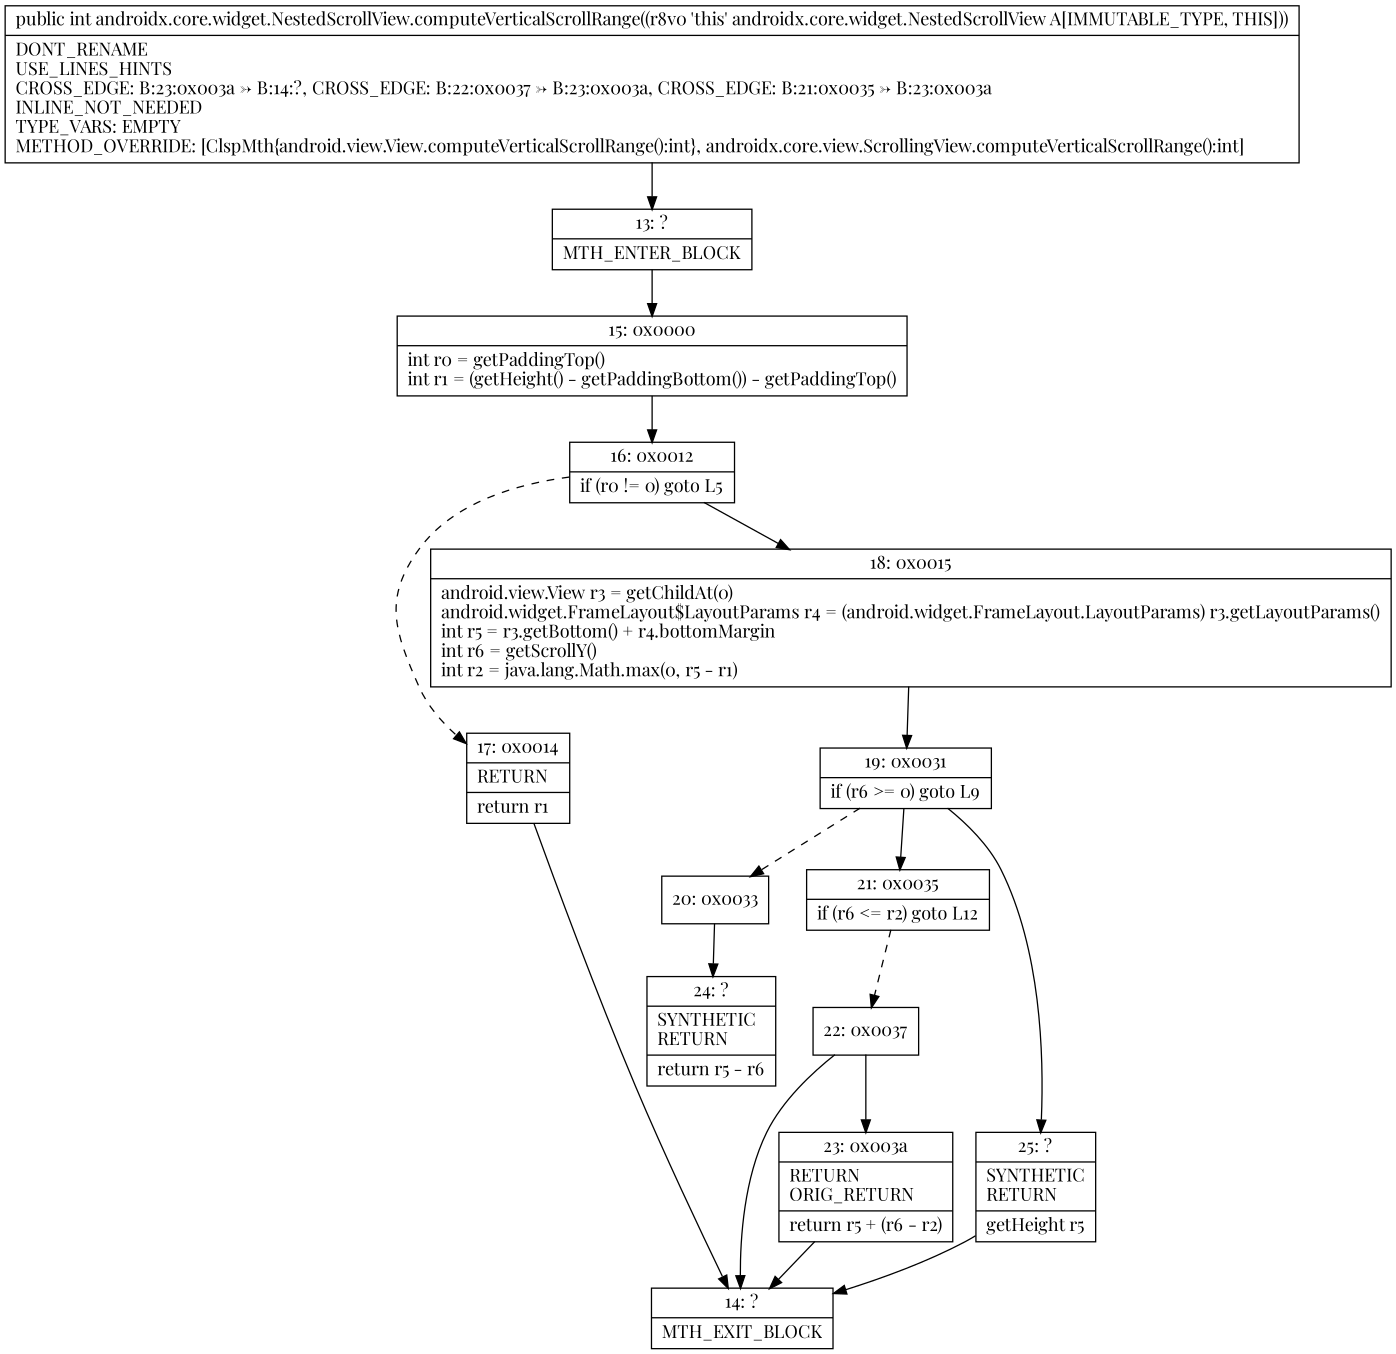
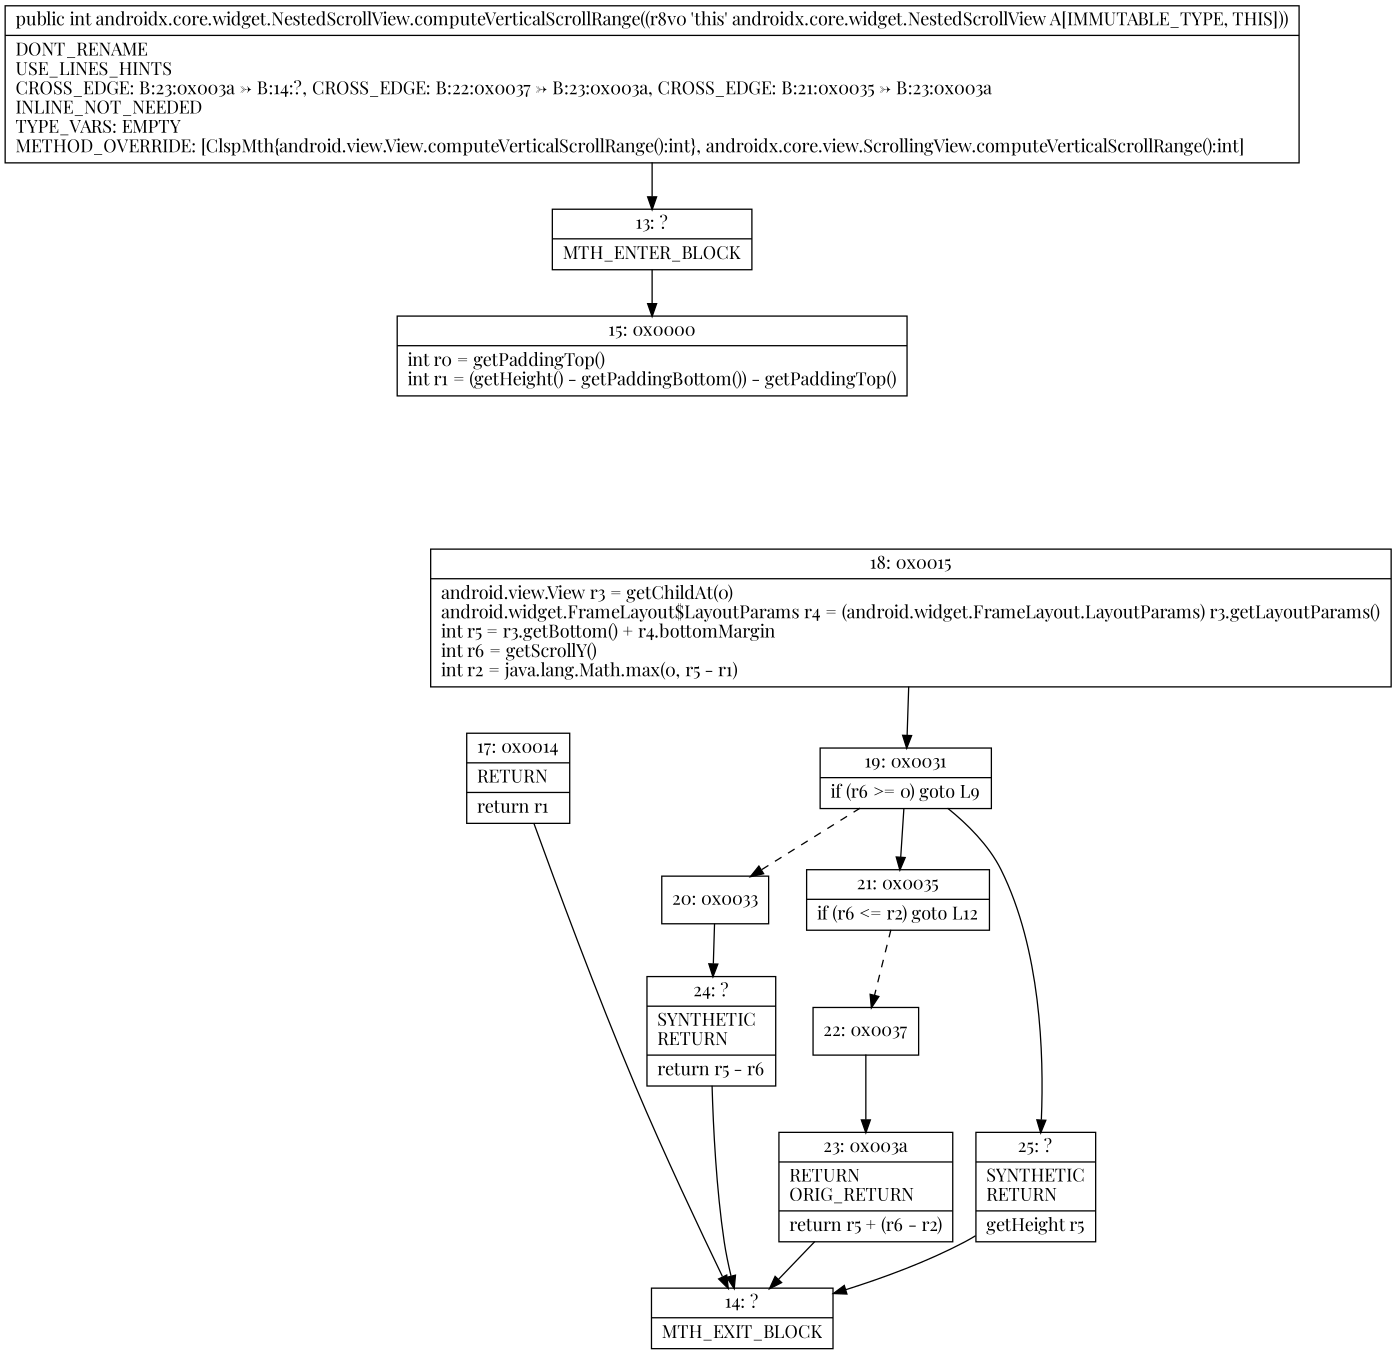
  digraph {
    fontname="Playfair Display"
    node [fontname="Playfair Display" shape=record]
    edge [fontname="Playfair Display"]
    n1 [label="{13\:\ ?|MTH_ENTER_BLOCK\l}"]
    n2 [label="{15\:\ 0x0000|int r0 = getPaddingTop()\lint r1 = (getHeight() \- getPaddingBottom()) \- getPaddingTop()\l}"]
-   n3 [label="{16\:\ 0x0012|if (r0 != 0) goto L5\l}"]
    n4 [label="{17\:\ 0x0014|RETURN\l|return r1\l}"]
    n5 [label="{18\:\ 0x0015|android.view.View r3 = getChildAt(0)\landroid.widget.FrameLayout$LayoutParams r4 = (android.widget.FrameLayout.LayoutParams) r3.getLayoutParams()\lint r5 = r3.getBottom() + r4.bottomMargin\lint r6 = getScrollY()\lint r2 = java.lang.Math.max(0, r5 \- r1)\l}"]
    n6 [label="{14\:\ ?|MTH_EXIT_BLOCK\l}"]
    n7 [label="{19\:\ 0x0031|if (r6 \>= 0) goto L9\l}"]
    n8 [label="{20\:\ 0x0033}"]
    n9 [label="{21\:\ 0x0035|if (r6 \<= r2) goto L12\l}"]
    n10 [label="{25\:\ ?|SYNTHETIC\lRETURN\l|getHeight r5\l}"]
    n11 [label="{24\:\ ?|SYNTHETIC\lRETURN\l|return r5 \- r6\l}"]
    n12 [label="{22\:\ 0x0037}"]
    n13 [label="{23\:\ 0x003a|RETURN\lORIG_RETURN\l|return r5 + (r6 \- r2)\l}"]
    n14 [label="{public int androidx.core.widget.NestedScrollView.computeVerticalScrollRange((r8v0 'this' androidx.core.widget.NestedScrollView A[IMMUTABLE_TYPE, THIS]))  | DONT_RENAME\lUSE_LINES_HINTS\lCROSS_EDGE: B:23:0x003a \-\> B:14:?, CROSS_EDGE: B:22:0x0037 \-\> B:23:0x003a, CROSS_EDGE: B:21:0x0035 \-\> B:23:0x003a\lINLINE_NOT_NEEDED\lTYPE_VARS: EMPTY\lMETHOD_OVERRIDE: [ClspMth\{android.view.View.computeVerticalScrollRange():int\}, androidx.core.view.ScrollingView.computeVerticalScrollRange():int]\l}"]
    n1 -> n2
-   n2 -> n3
-   n3 -> n4 [style=dashed]
-   n3 -> n5
    n4 -> n6
    n5 -> n7
    n7 -> n8 [style=dashed]
    n7 -> n9
    n7 -> n10
    n8 -> n11
    n9 -> n12 [style=dashed]
    n10 -> n6
-   n12 -> n6
+   n11 -> n6
    n12 -> n13
    n13 -> n6
    n14 -> n1
  }
